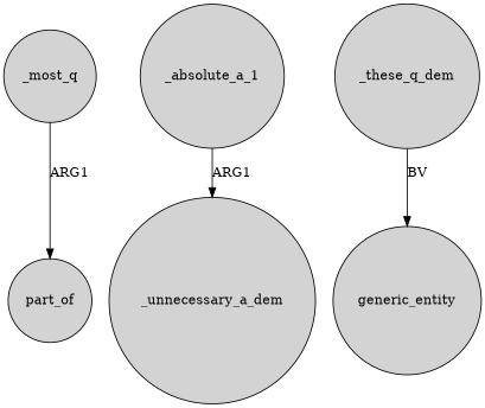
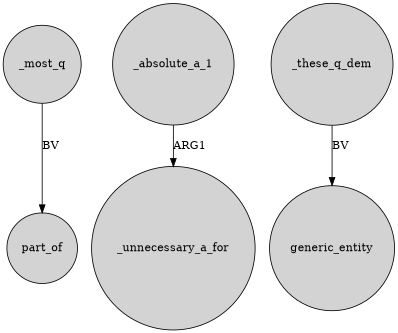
  digraph {
    node [shape=circle style=filled]
    _most_q
    part_of
    _absolute_a_1
-   _unnecessary_a_for [label=_unnecessary_a_dem]
+   _unnecessary_a_for
    _these_q_dem
    generic_entity
-   _most_q -> part_of [label=ARG1]
+   _most_q -> part_of [label=BV]
    _absolute_a_1 -> _unnecessary_a_for [label=ARG1]
    _these_q_dem -> generic_entity [label=BV]
  }
